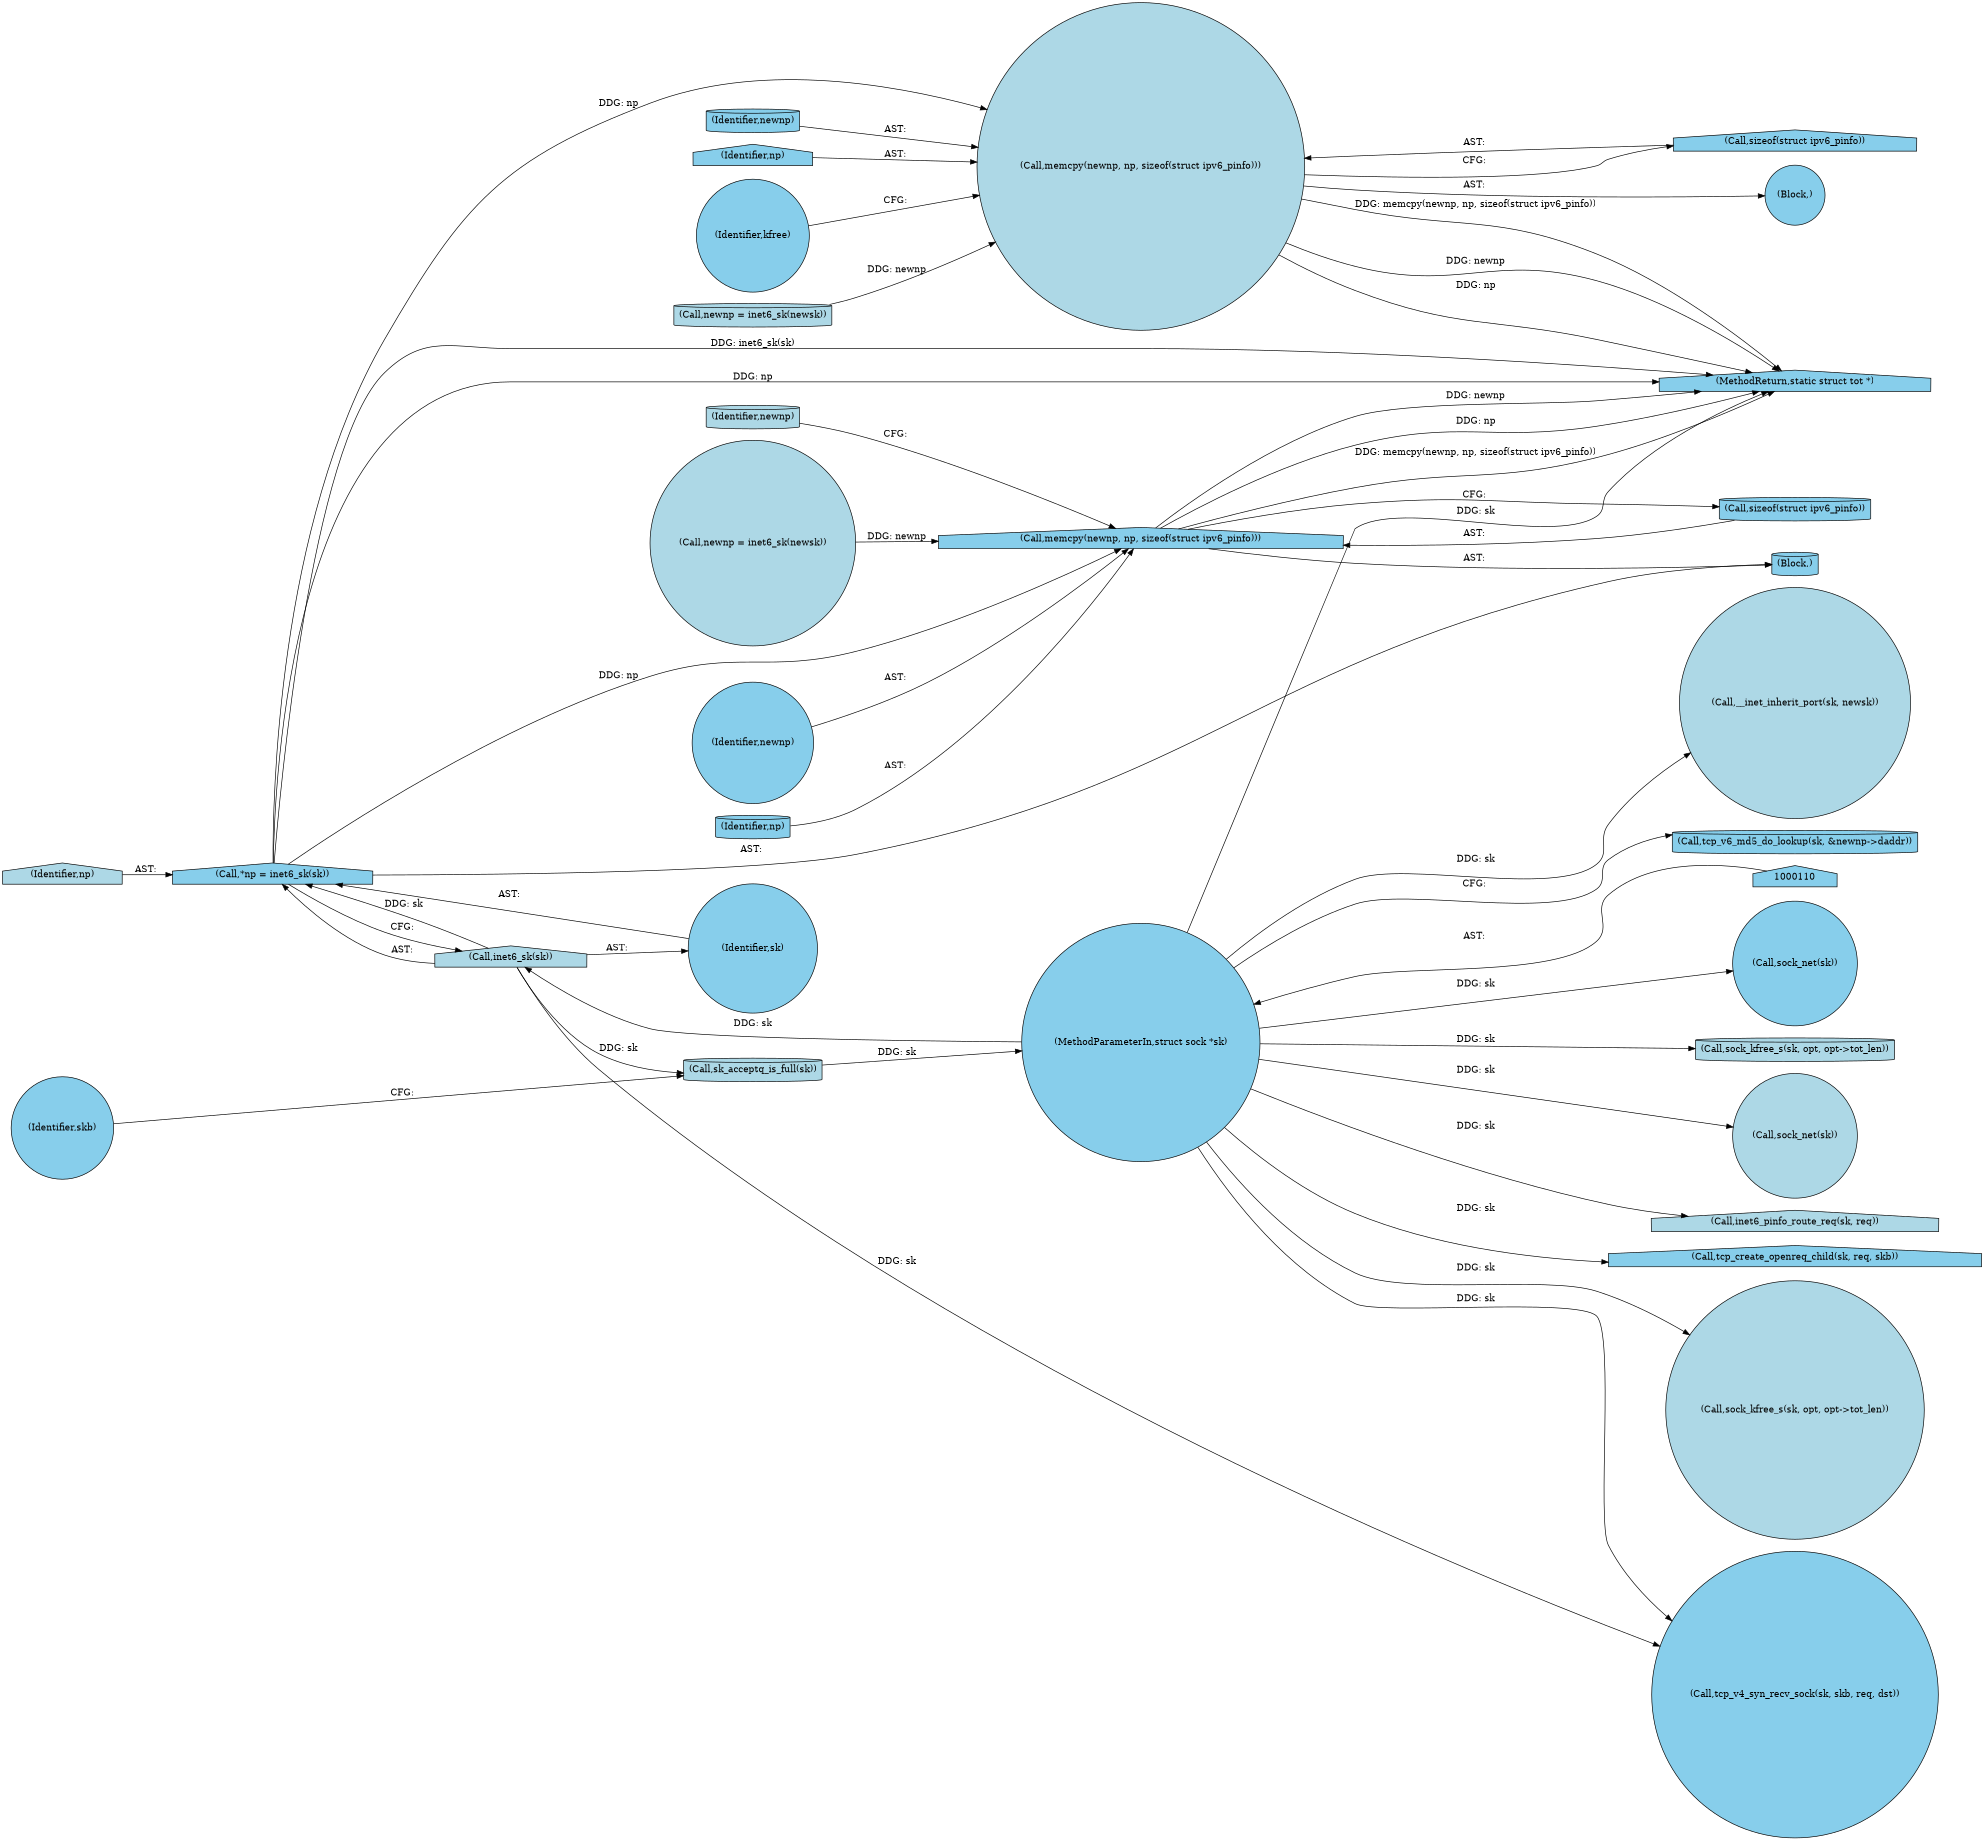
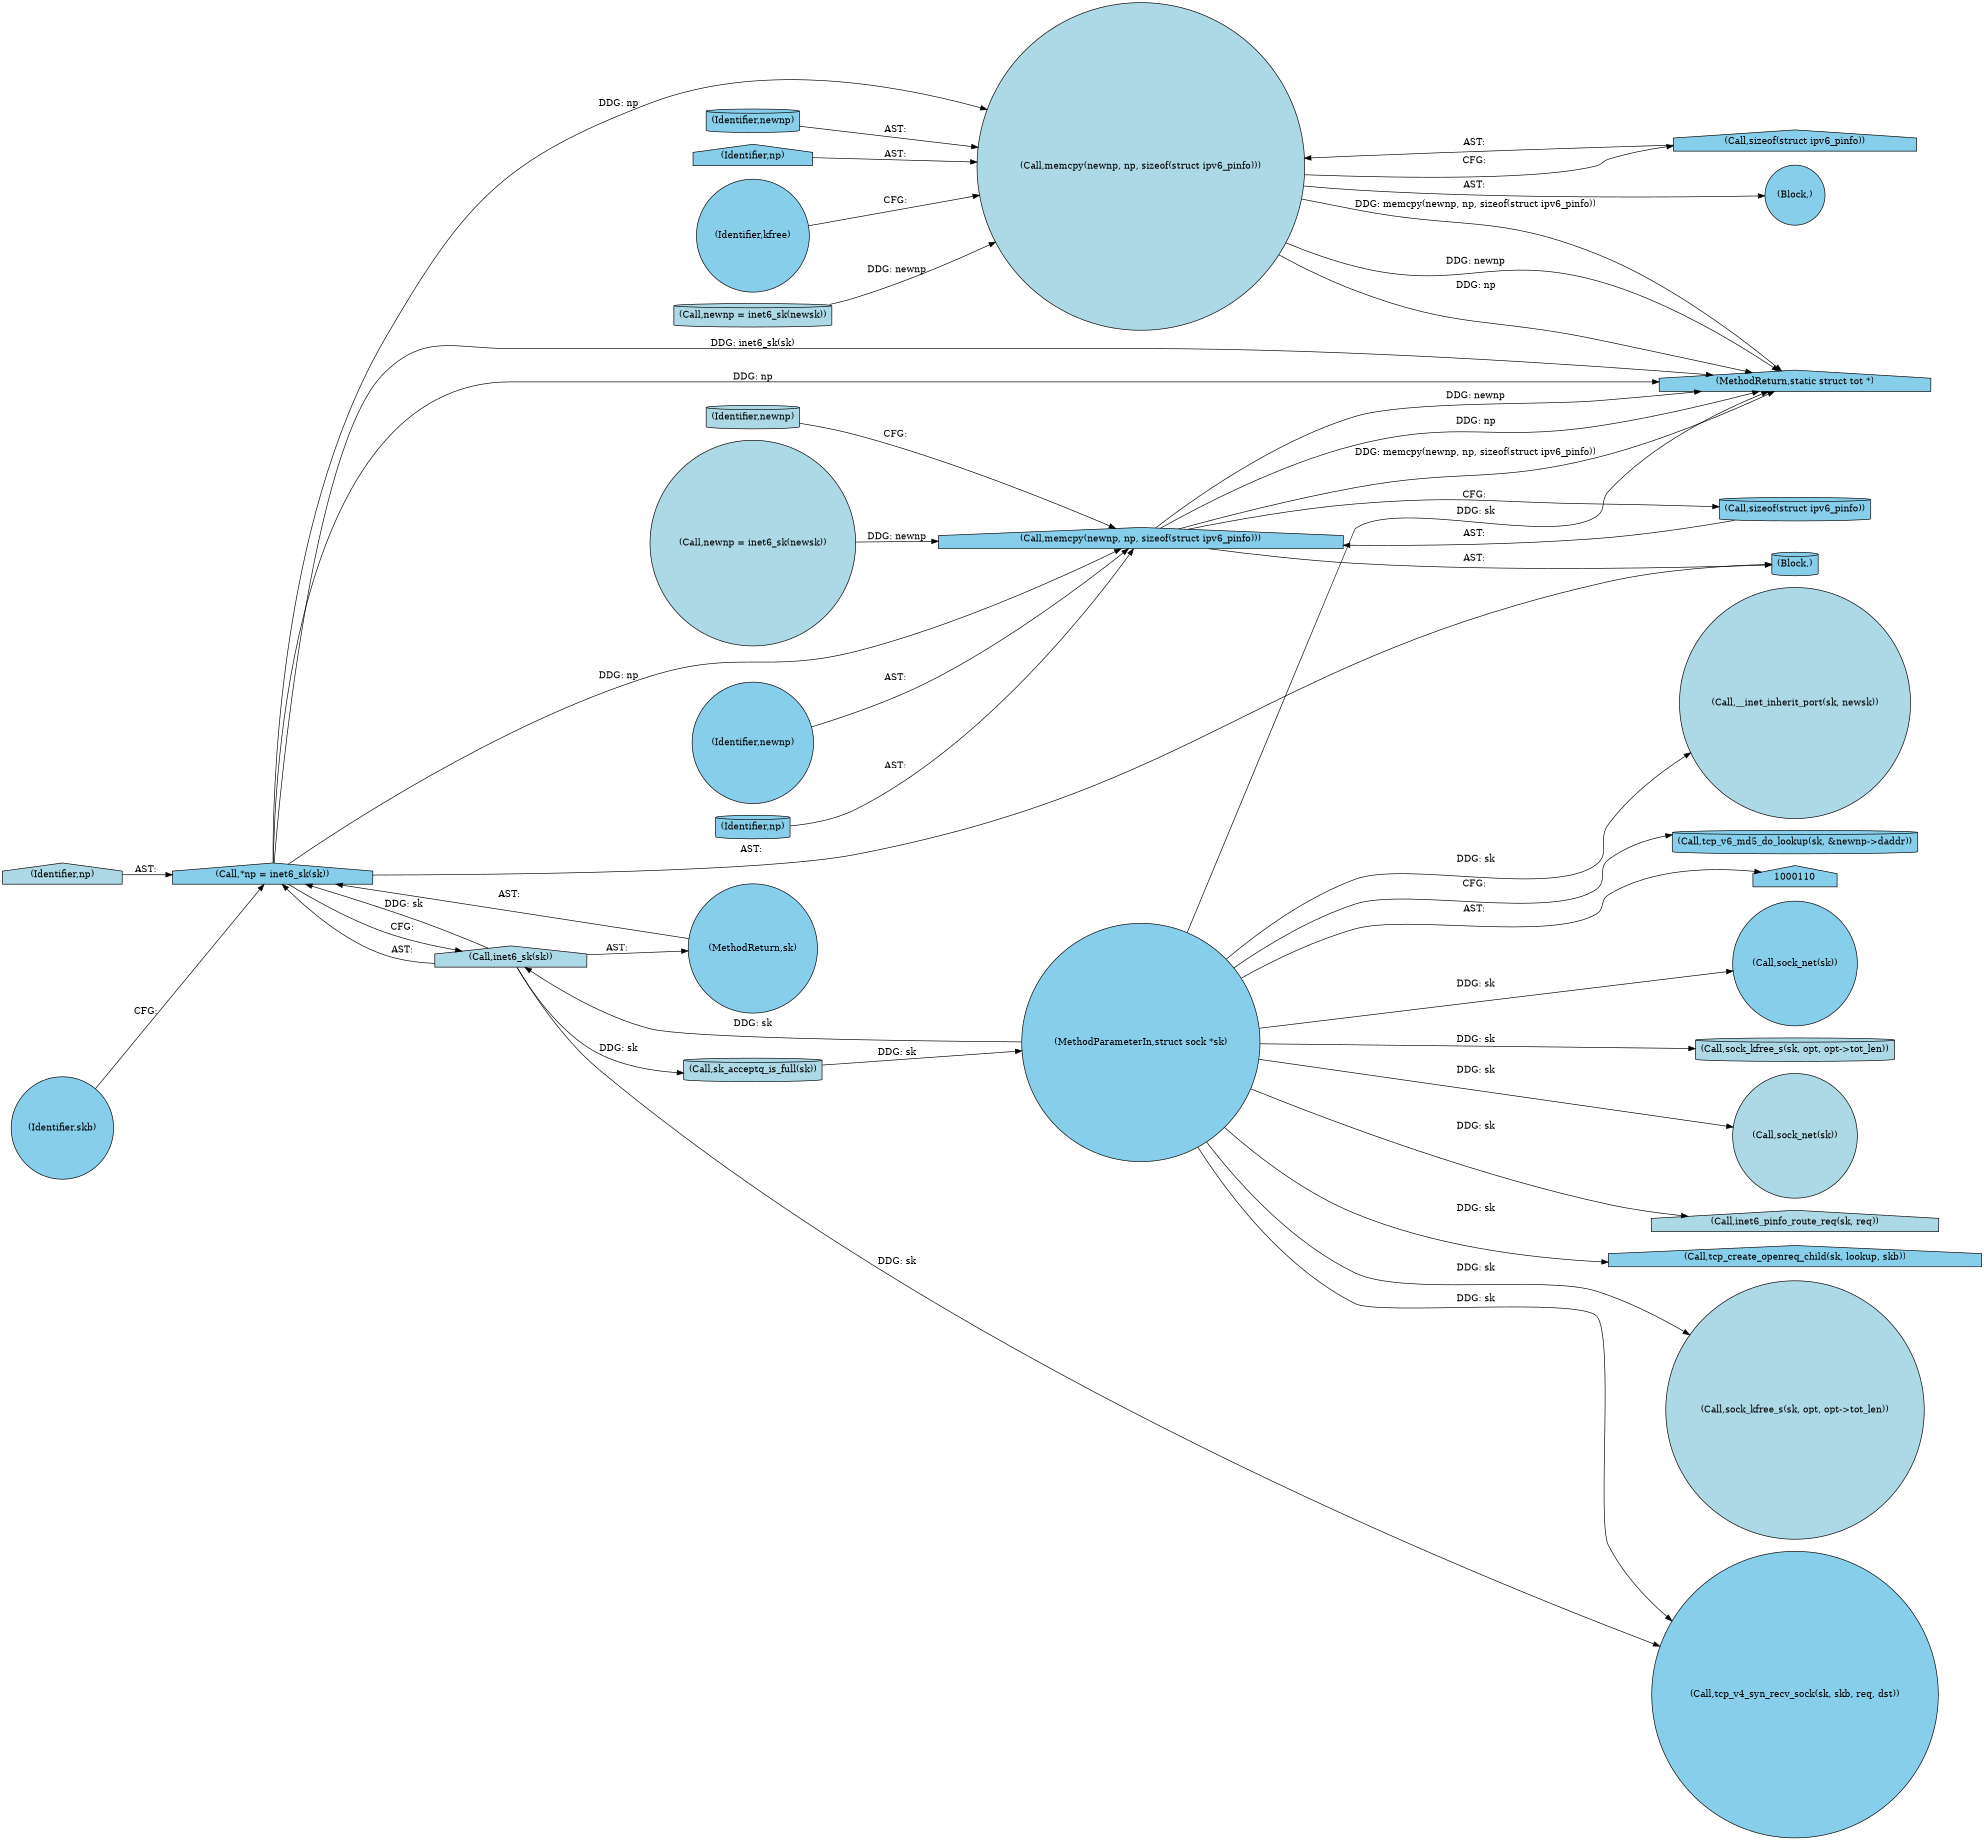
  digraph {
    rankdir=LR
    node [fillcolor=skyblue shape=circle style=filled]
    n1 [label="(Call,*np = inet6_sk(sk))" shape=house]
    n2 [fillcolor=lightblue label="(Call,inet6_sk(sk))" shape=house]
    n3 [fillcolor=lightblue label="(Call,memcpy(newnp, np, sizeof(struct ipv6_pinfo)))"]
    n4 [label="(Call,memcpy(newnp, np, sizeof(struct ipv6_pinfo)))" shape=house]
    n5 [label="(Block,)" shape=cylinder]
    n6 [label="(MethodReturn,static struct tot *)" shape=house]
-   n7 [label="(Identifier,sk)"]
+   n7 [label="(MethodReturn,sk)"]
    n8 [label="(Call,tcp_v4_syn_recv_sock(sk, skb, req, dst))"]
    n9 [fillcolor=lightblue label="(Call,sk_acceptq_is_full(sk))" shape=cylinder]
    n10 [label="(Block,)"]
    n11 [label="(Call,sizeof(struct ipv6_pinfo))" shape=house]
    n12 [label="(Call,sizeof(struct ipv6_pinfo))" shape=cylinder]
    n13 [label="(MethodParameterIn,struct sock *sk)"]
    n14 [label="(Call,sock_net(sk))"]
    n15 [fillcolor=lightblue label="(Call,sock_kfree_s(sk, opt, opt->tot_len))" shape=cylinder]
    n16 [fillcolor=lightblue label="(Call,sock_net(sk))"]
    n17 [fillcolor=lightblue label="(Call,inet6_pinfo_route_req(sk, req))" shape=house]
-   n18 [label="(Call,tcp_create_openreq_child(sk, req, skb))" shape=house]
+   n18 [label="(Call,tcp_create_openreq_child(sk, lookup, skb))" shape=house]
    n19 [fillcolor=lightblue label="(Call,sock_kfree_s(sk, opt, opt->tot_len))"]
    n20 [fillcolor=lightblue label="(Call,__inet_inherit_port(sk, newsk))"]
    n21 [label="(Call,tcp_v6_md5_do_lookup(sk, &newnp->daddr))" shape=cylinder]
    1000110 [shape=house]
    n23 [fillcolor=lightblue label="(Identifier,np)" shape=house]
    n24 [label="(Identifier,newnp)"]
    n25 [label="(Identifier,newnp)" shape=cylinder]
    n26 [label="(Identifier,np)" shape=house]
    n27 [label="(Identifier,np)" shape=cylinder]
    n28 [label="(Identifier,skb)"]
    n29 [fillcolor=lightblue label="(Identifier,newnp)" shape=cylinder]
    n30 [label="(Identifier,kfree)"]
    n31 [fillcolor=lightblue label="(Call,newnp = inet6_sk(newsk))"]
    n32 [fillcolor=lightblue label="(Call,newnp = inet6_sk(newsk))" shape=cylinder]
    n1 -> n2 [label="CFG: "]
    n1 -> n3 [label="DDG: np"]
    n1 -> n4 [label="DDG: np"]
    n1 -> n5 [label="AST: "]
    n1 -> n6 [label="DDG: inet6_sk(sk)"]
    n1 -> n6 [label="DDG: np"]
    n2 -> n1 [label="AST: "]
    n2 -> n1 [label="DDG: sk"]
    n2 -> n7 [label="AST: "]
    n2 -> n8 [label="DDG: sk"]
    n2 -> n9 [label="DDG: sk"]
    n3 -> n6 [label="DDG: np"]
    n3 -> n6 [label="DDG: memcpy(newnp, np, sizeof(struct ipv6_pinfo))"]
    n3 -> n6 [label="DDG: newnp"]
    n3 -> n10 [label="AST: "]
    n3 -> n11 [label="CFG: "]
    n4 -> n5 [label="AST: "]
    n4 -> n6 [label="DDG: np"]
    n4 -> n6 [label="DDG: memcpy(newnp, np, sizeof(struct ipv6_pinfo))"]
    n4 -> n6 [label="DDG: newnp"]
    n4 -> n12 [label="CFG: "]
    n7 -> n1 [label="AST: "]
    n9 -> n13 [label="DDG: sk"]
    n11 -> n3 [label="AST: "]
    n12 -> n4 [label="AST: "]
    n13 -> n2 [label="DDG: sk"]
    n13 -> n6 [label="DDG: sk"]
    n13 -> n8 [label="DDG: sk"]
    n13 -> n14 [label="DDG: sk"]
    n13 -> n15 [label="DDG: sk"]
    n13 -> n16 [label="DDG: sk"]
    n13 -> n17 [label="DDG: sk"]
    n13 -> n18 [label="DDG: sk"]
    n13 -> n19 [label="DDG: sk"]
    n13 -> n20 [label="DDG: sk"]
    n13 -> n21 [label="CFG: "]
-   1000110 -> n13 [label="AST: "]
+   n13 -> 1000110 [label="AST: "]
    n23 -> n1 [label="AST: "]
    n24 -> n4 [label="AST: "]
    n25 -> n3 [label="AST: "]
    n26 -> n3 [label="AST: "]
    n27 -> n4 [label="AST: "]
-   n28 -> n9 [label="CFG: "]
+   n28 -> n1 [label="CFG: "]
    n29 -> n4 [label="CFG: "]
    n30 -> n3 [label="CFG: "]
    n31 -> n4 [label="DDG: newnp"]
    n32 -> n3 [label="DDG: newnp"]
  }
